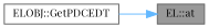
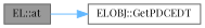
  digraph {
    rankdir=LR
    fontname="Playfair Display"
    node [fontname="Playfair Display" fontsize=10 shape=box style=filled]
    n1 [color=gray40 fillcolor=grey60 fontcolor=black height=0.2 label="EL::at" width=0.4]
    n2 [color=grey40 fillcolor=white height=0.2 label="ELOBJ::GetPDCEDT" width=0.4]
-   n2 -> n1 [color=steelblue1 fontname="Playfair Display" fontsize=10 labelfontname=Helvetica labelfontsize=10 style=solid]
+   n1 -> n2 [color=steelblue1 fontname="Playfair Display" fontsize=10 labelfontname=Helvetica labelfontsize=10 style=solid]
  }
